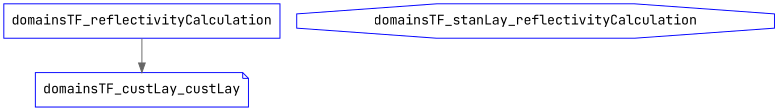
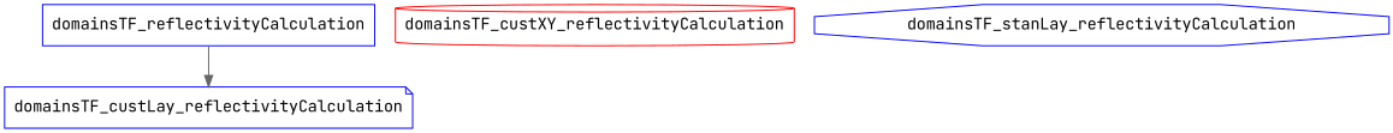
  digraph {
    fontname="JetBrains Mono"
    node [color=blue fontname="JetBrains Mono"]
    domainsTF_reflectivityCalculation [shape=box]
-   domainsTF_custLay_reflectivityCalculation [shape=note label=domainsTF_custLay_custLay]
+   domainsTF_custLay_reflectivityCalculation [shape=note]
+   domainsTF_custXY_reflectivityCalculation [color=red shape=cylinder]
    domainsTF_stanLay_reflectivityCalculation [shape=octagon]
    domainsTF_reflectivityCalculation -> domainsTF_custLay_reflectivityCalculation [color=gray40 style=solid fontname="JetBrains Mono"]
  }
